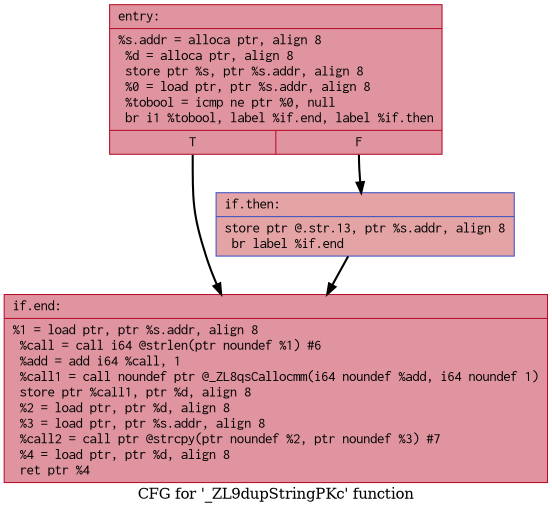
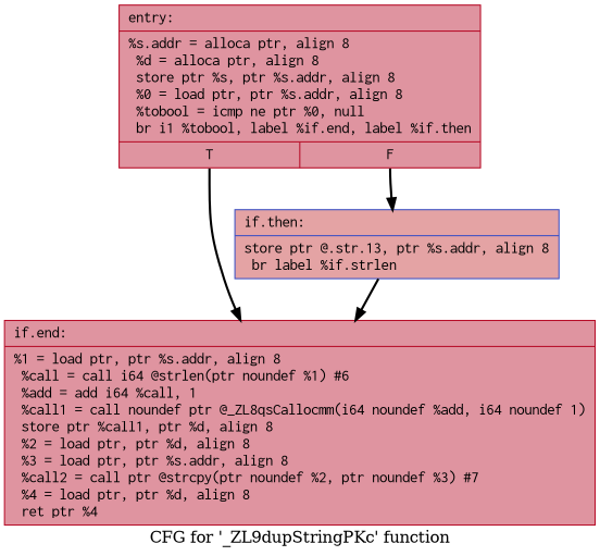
  digraph {
    label="CFG for '_ZL9dupStringPKc' function"
    node [color="#b70d28ff" fillcolor="#b70d2870" fontname=Courier shape=record style=filled]
    edge [style=bold]
    n1 [label="{entry:\l|  %s.addr = alloca ptr, align 8\l  %d = alloca ptr, align 8\l  store ptr %s, ptr %s.addr, align 8\l  %0 = load ptr, ptr %s.addr, align 8\l  %tobool = icmp ne ptr %0, null\l  br i1 %tobool, label %if.end, label %if.then\l|{<s0>T|<s1>F}}"]
    n2 [label="{if.end:\l|  %1 = load ptr, ptr %s.addr, align 8\l  %call = call i64 @strlen(ptr noundef %1) #6\l  %add = add i64 %call, 1\l  %call1 = call noundef ptr @_ZL8qsCallocmm(i64 noundef %add, i64 noundef 1)\l  store ptr %call1, ptr %d, align 8\l  %2 = load ptr, ptr %d, align 8\l  %3 = load ptr, ptr %s.addr, align 8\l  %call2 = call ptr @strcpy(ptr noundef %2, ptr noundef %3) #7\l  %4 = load ptr, ptr %d, align 8\l  ret ptr %4\l}"]
-   n3 [color="#3d50c3ff" fillcolor="#c32e3170" label="{if.then:\l|  store ptr @.str.13, ptr %s.addr, align 8\l  br label %if.end\l}"]
+   n3 [color="#3d50c3ff" fillcolor="#c32e3170" label="{if.then:\l|  store ptr @.str.13, ptr %s.addr, align 8\l  br label %if.strlen\l}"]
    n1 -> n2 [tailport=s0]
    n1 -> n3 [tailport=s1]
    n3 -> n2
  }
